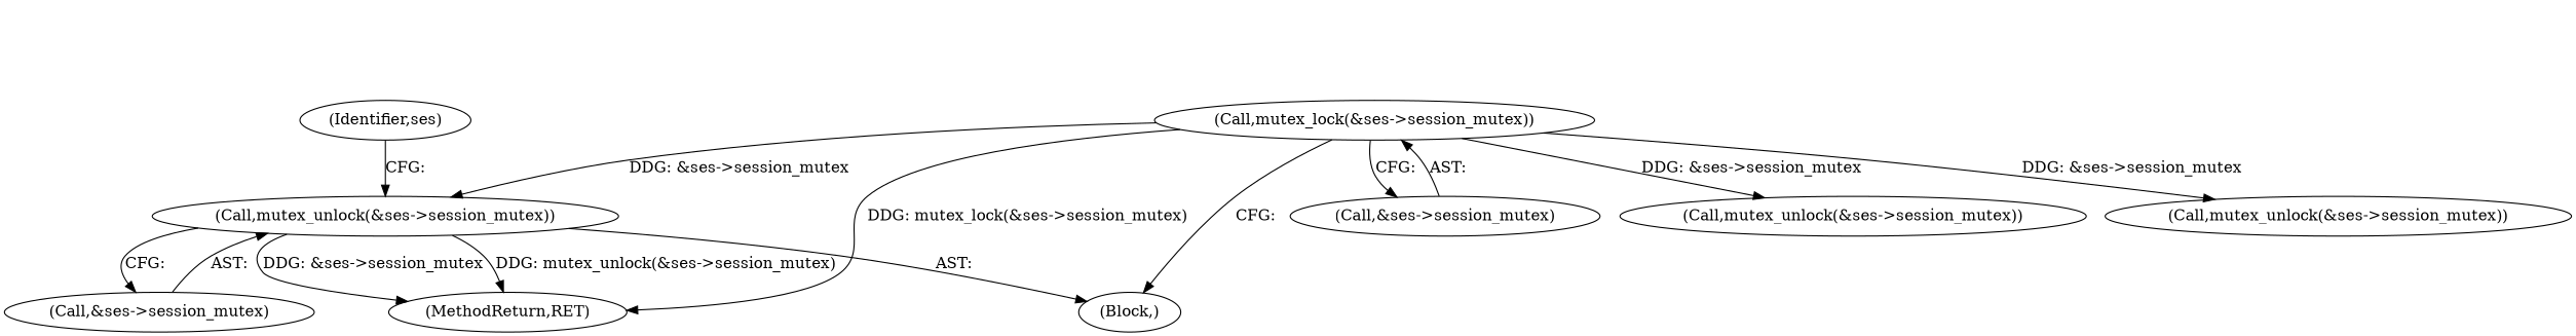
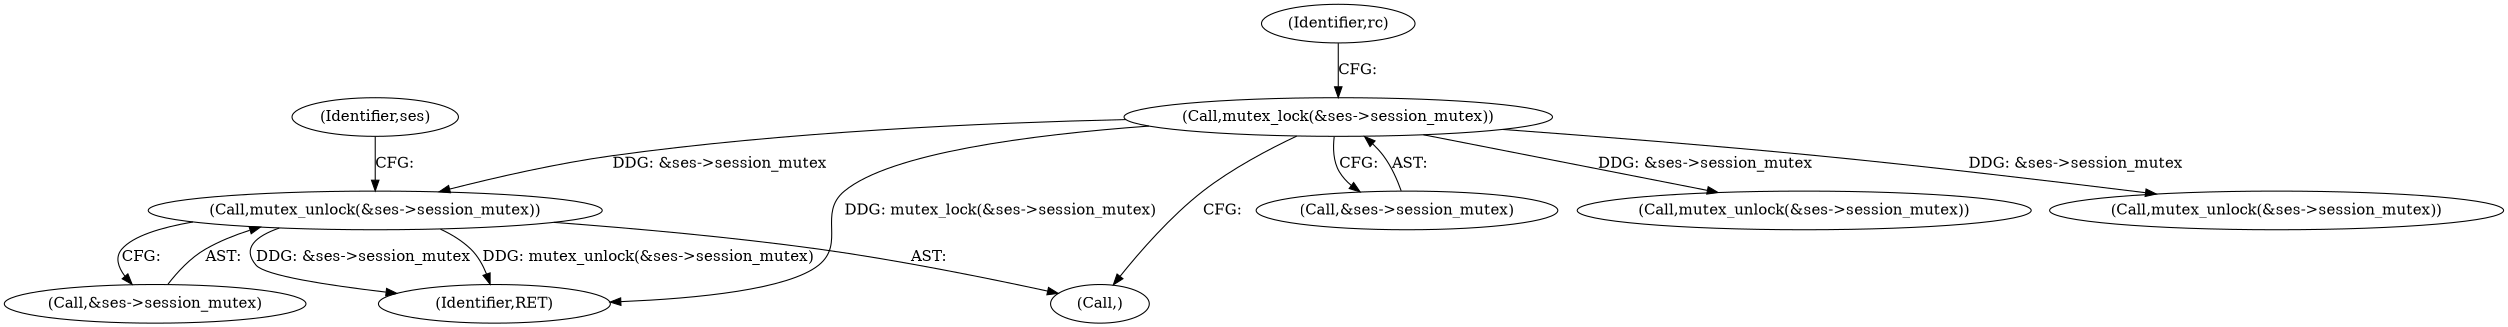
  digraph {
    n1 [label="(Call,mutex_unlock(&ses->session_mutex))"]
    n2 [label="(Call,&ses->session_mutex)"]
-   n3 [label="(MethodReturn,RET)"]
-   n4 [label="(Block,)"]
+   n3 [label="(Identifier,RET)"]
+   n4 [label="(Call,)"]
    n5 [label="(Call,mutex_lock(&ses->session_mutex))"]
    n6 [label="(Call,&ses->session_mutex)"]
    n7 [label="(Call,mutex_unlock(&ses->session_mutex))"]
    n8 [label="(Call,mutex_unlock(&ses->session_mutex))"]
    n9 [label="(Identifier,ses)"]
+   n10 [label="(Identifier,rc)"]
    n1 -> n2 [label="CFG: "]
    n1 -> n3 [label="DDG: &ses->session_mutex"]
    n1 -> n3 [label="DDG: mutex_unlock(&ses->session_mutex)"]
    n1 -> n4 [label="AST: "]
    n2 -> n1 [label="AST: "]
    n5 -> n1 [label="DDG: &ses->session_mutex"]
    n5 -> n3 [label="DDG: mutex_lock(&ses->session_mutex)"]
    n5 -> n4 [label="CFG: "]
    n5 -> n6 [label="CFG: "]
    n5 -> n7 [label="DDG: &ses->session_mutex"]
    n5 -> n8 [label="DDG: &ses->session_mutex"]
    n6 -> n5 [label="AST: "]
    n9 -> n1 [label="CFG: "]
+   n10 -> n5 [label="CFG: "]
  }
